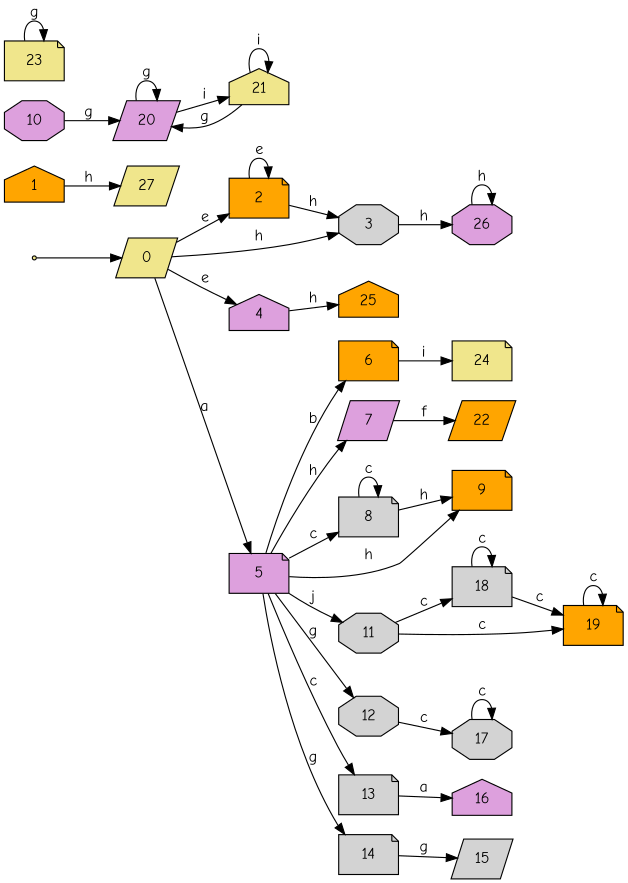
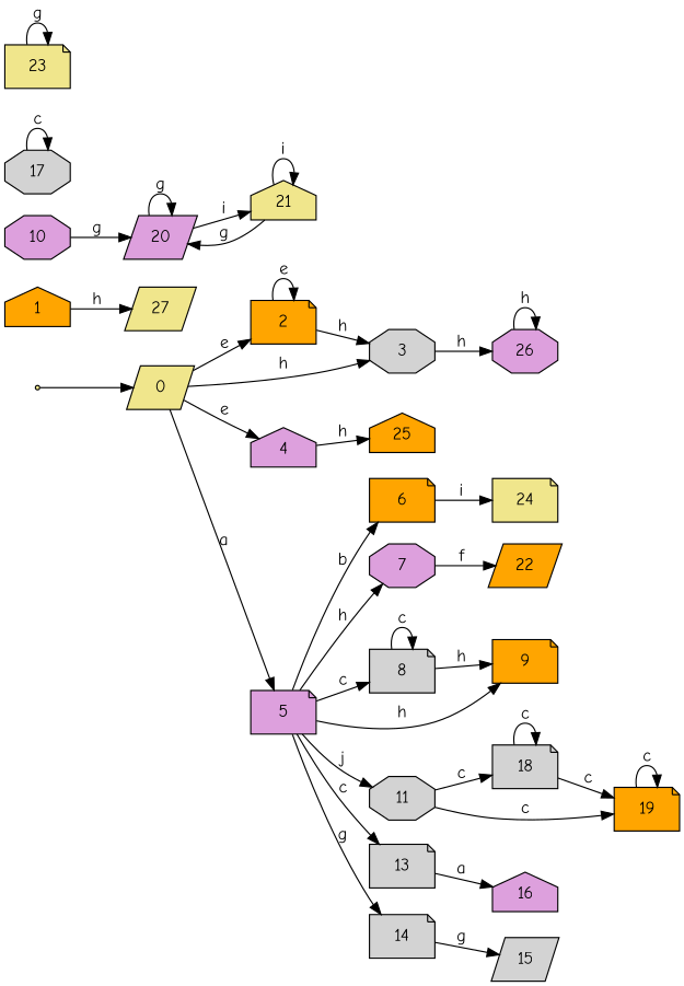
  digraph {
    fontname="Comic Neue"
    rankdir=LR
    node [fillcolor=lightgrey fontname="Comic Neue" shape=note style=filled]
    edge [fontname="Comic Neue"]
    dummy0 [fillcolor=khaki shape=point]
    0 [fillcolor=khaki shape=parallelogram]
    2 [fillcolor=orange]
    3 [shape=octagon]
    4 [fillcolor=plum shape=house]
    5 [fillcolor=plum]
    1 [fillcolor=orange shape=house]
    27 [fillcolor=khaki shape=parallelogram]
    26 [fillcolor=plum shape=octagon]
    25 [fillcolor=orange shape=house]
    6 [fillcolor=orange]
-   7 [fillcolor=plum shape=parallelogram]
+   7 [fillcolor=plum shape=octagon]
    8
    9 [fillcolor=orange]
    11 [shape=octagon]
-   12 [shape=octagon]
    13
    14
    24 [fillcolor=khaki]
    22 [fillcolor=orange shape=parallelogram]
    10 [fillcolor=plum shape=octagon]
    20 [fillcolor=plum shape=parallelogram]
    18
    19 [fillcolor=orange]
    17 [shape=octagon]
    16 [fillcolor=plum shape=house]
    15 [shape=parallelogram]
    21 [fillcolor=khaki shape=house]
    23 [fillcolor=khaki]
    dummy0 -> 0
    0 -> 2 [label=e]
    0 -> 3 [label=h]
    0 -> 4 [label=e]
    0 -> 5 [label=a]
    2 -> 2 [label=e]
    2 -> 3 [label=h]
    3 -> 26 [label=h]
    4 -> 25 [label=h]
    5 -> 6 [label=b]
    5 -> 7 [label=h]
    5 -> 8 [label=c]
    5 -> 9 [label=h]
    5 -> 11 [label=j]
-   5 -> 12 [label=g]
    5 -> 13 [label=c]
    5 -> 14 [label=g]
    1 -> 27 [label=h]
    26 -> 26 [label=h]
    6 -> 24 [label=i]
    7 -> 22 [label=f]
    8 -> 8 [label=c]
    8 -> 9 [label=h]
    11 -> 18 [label=c]
    11 -> 19 [label=c]
-   12 -> 17 [label=c]
    13 -> 16 [label=a]
    14 -> 15 [label=g]
    10 -> 20 [label=g]
    20 -> 20 [label=g]
    20 -> 21 [label=i]
    18 -> 18 [label=c]
    18 -> 19 [label=c]
    19 -> 19 [label=c]
    17 -> 17 [label=c]
    21 -> 20 [label=g]
    21 -> 21 [label=i]
    23 -> 23 [label=g]
  }
